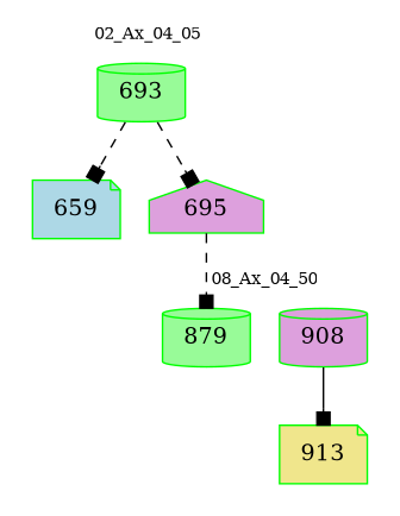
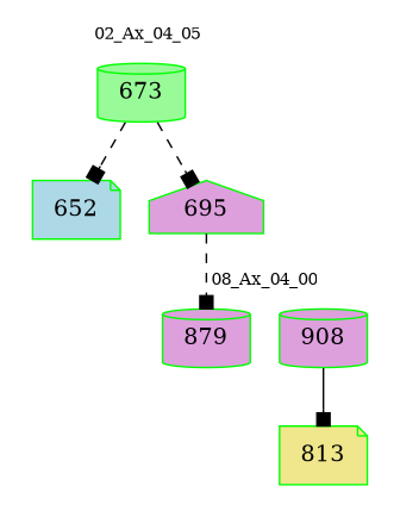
  digraph {
    node [color=green fillcolor=palegreen shape=cylinder style=filled]
    edge [arrowhead=box color=black style=dashed]
-   n1 [label=693]
-   n2 [fillcolor=lightblue label=659 shape=note]
+   n1 [label=673]
+   n2 [fillcolor=lightblue label=652 shape=note]
    n3 [fillcolor=plum label=695 shape=house]
    n4 [fillcolor=plum label=908]
-   n5 [label=879]
-   n6 [fillcolor=khaki label=913 shape=note]
+   n5 [fillcolor=plum label=879]
+   n6 [fillcolor=khaki label=813 shape=note]
    subgraph cluster_1 {
      color=white
      fontsize=10
      label="02_Ax_04_05"
      n1
      n2
      n3
    }
    subgraph cluster_2 {
      color=white
      fontsize=10
-     label="08_Ax_04_50"
+     label="08_Ax_04_00"
      n4
      n5
      n6
    }
    n1 -> n2
    n1 -> n3
    n3 -> n5
    n4 -> n6 [style=solid]
  }
